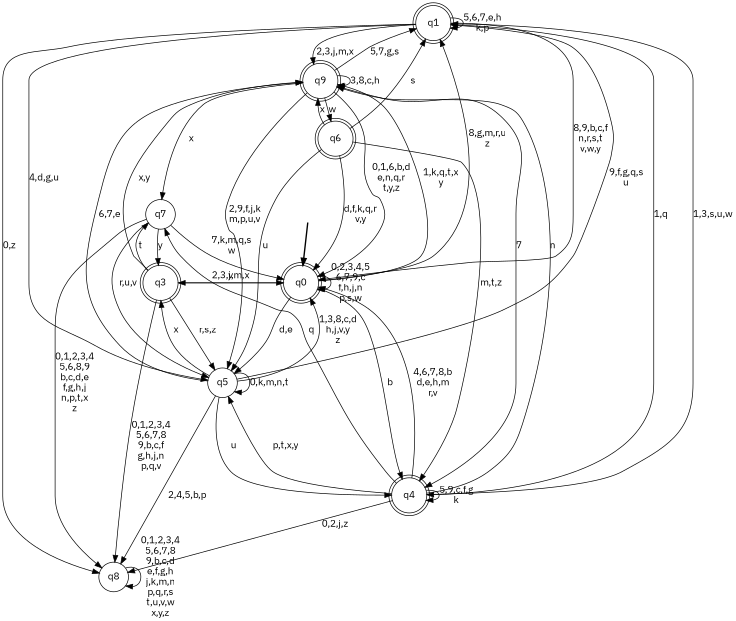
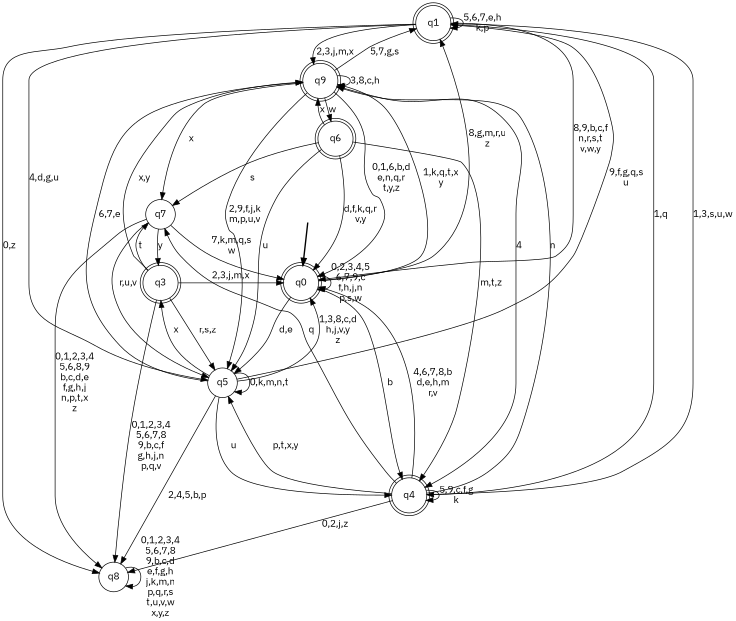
  digraph {
    fontname="IBM Plex Sans"
    rankdir=TB
    node [fontname="IBM Plex Sans" shape=doublecircle style="rounded,filled" color=black fillcolor=white]
    edge [fontname="IBM Plex Sans"]
    __start0 [height=0 shape=none style=invis width=0 color="" fillcolor=""]
    n2 [label=q0]
    n3 [label=q1]
    n4 [label=q9]
    n5 [label=q3]
    n6 [label=q4]
    n7 [label=q5 shape=circle style=filled]
    n8 [label=q8 shape=circle style=filled]
    n9 [label=q6]
    n10 [label=q7 shape=circle style=filled]
    subgraph cluster_1 {
      nodesep=0.15
      ranksep=0.15
      style=invis
      __start0
      n2
    }
    __start0 -> n2 [penwidth=2]
    n2 -> n2 [label="0,2,3,4,5\n6,7,9,c\nf,h,j,n\np,s,w"]
    n2 -> n3 [label="8,g,m,r,u\nz"]
    n2 -> n4 [label="1,k,q,t,x\ny"]
-   n2 -> n5 [label=v]
    n2 -> n6 [label=b]
    n2 -> n7 [label="d,e"]
    n3 -> n2 [label="8,9,b,c,f\nn,r,s,t\nv,w,y"]
    n3 -> n3 [label="5,6,7,e,h\nk,p"]
    n3 -> n4 [label="2,3,j,m,x"]
    n3 -> n6 [label="1,q"]
    n3 -> n7 [label="4,d,g,u"]
    n3 -> n8 [label="0,z"]
    n4 -> n2 [label="0,1,6,b,d\ne,n,q,r\nt,y,z"]
    n4 -> n3 [label="5,7,g,s"]
    n4 -> n4 [label="3,8,c,h"]
-   n4 -> n6 [label=7]
+   n4 -> n6 [label=4]
    n4 -> n7 [label="2,9,f,j,k\nm,p,u,v"]
    n4 -> n9 [label=w]
    n4 -> n10 [label=x]
    n5 -> n2 [label="2,3,j,m,x"]
    n5 -> n4 [label="x,y"]
    n5 -> n7 [label="r,s,z"]
    n5 -> n8 [label="0,1,2,3,4\n5,6,7,8\n9,b,c,f\ng,h,j,n\np,q,v"]
    n5 -> n10 [label=t]
    n6 -> n2 [label="4,6,7,8,b\nd,e,h,m\nr,v"]
    n6 -> n3 [label="1,3,s,u,w"]
    n6 -> n4 [label=n]
    n6 -> n6 [label="5,9,c,f,g\nk"]
    n6 -> n7 [label="p,t,x,y"]
    n6 -> n8 [label="0,2,j,z"]
    n6 -> n10 [label=q]
    n7 -> n2 [label="1,3,8,c,d\nh,j,v,y\nz"]
    n7 -> n3 [label="9,f,g,q,s\nu"]
    n7 -> n4 [label="6,7,e"]
    n7 -> n5 [label=x]
    n7 -> n6 [label=u]
    n7 -> n7 [label="0,k,m,n,t"]
    n7 -> n8 [label="2,4,5,b,p"]
    n8 -> n8 [label="0,1,2,3,4\n5,6,7,8\n9,b,c,d\ne,f,g,h\nj,k,m,n\np,q,r,s\nt,u,v,w\nx,y,z"]
    n9 -> n2 [label="d,f,k,q,r\nv,y"]
-   n9 -> n3 [label=s]
+   n9 -> n10 [label=s]
    n9 -> n4 [label=x]
    n9 -> n6 [label="m,t,z"]
    n9 -> n7 [label=u]
    n10 -> n2 [label="7,k,m,q,s\nw"]
    n10 -> n5 [label=y]
    n10 -> n7 [label="r,u,v"]
    n10 -> n8 [label="0,1,2,3,4\n5,6,8,9\nb,c,d,e\nf,g,h,j\nn,p,t,x\nz"]
  }
